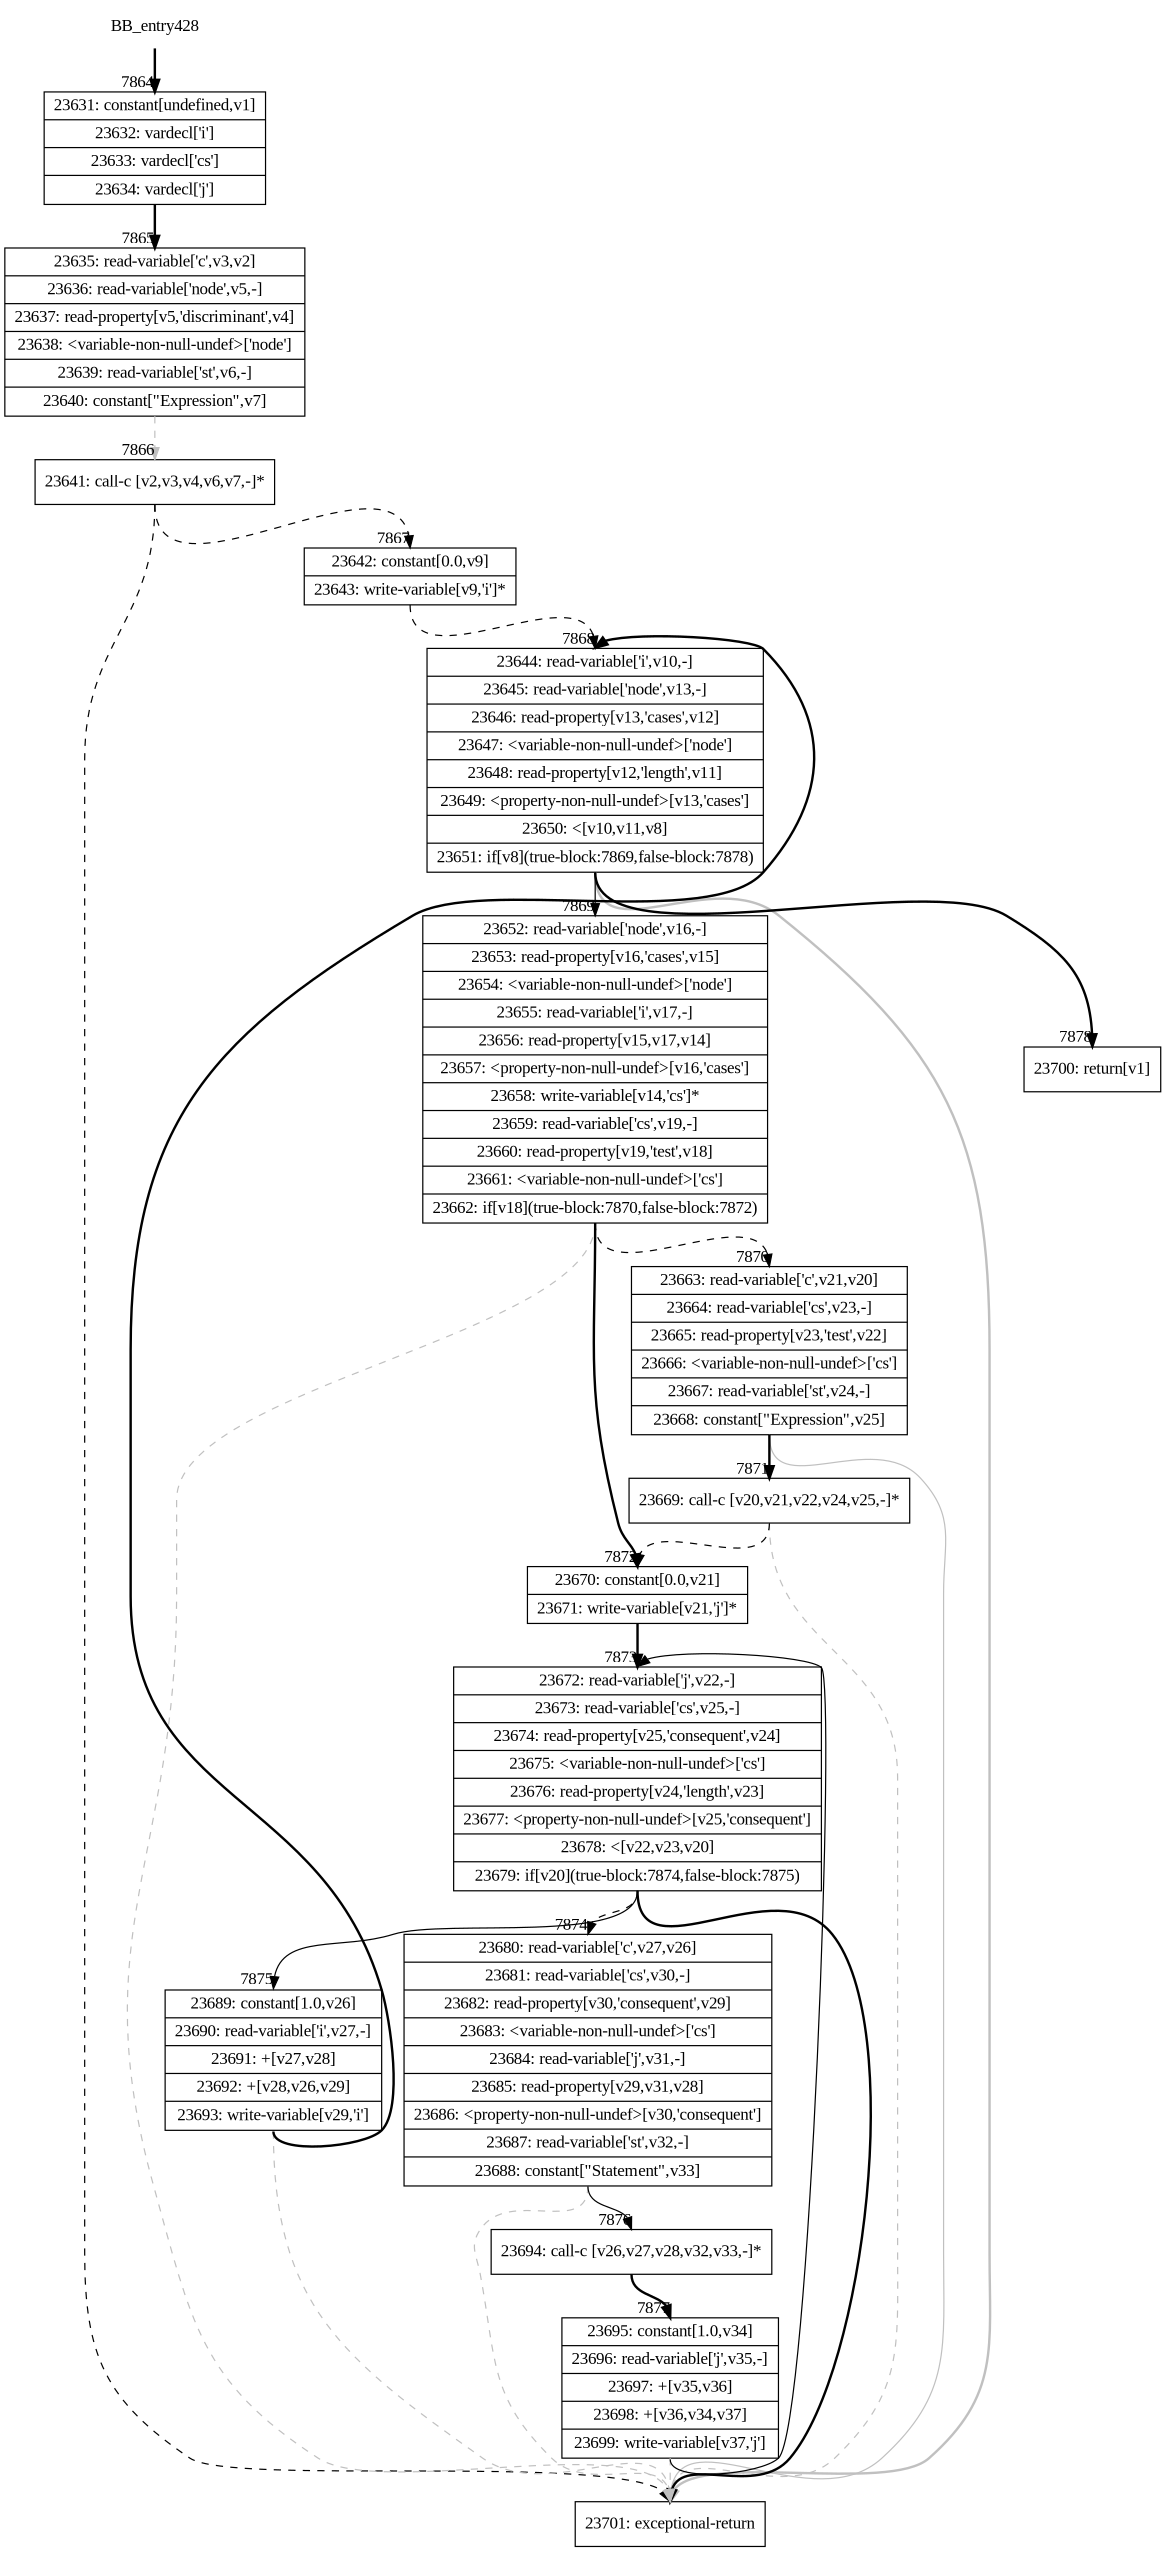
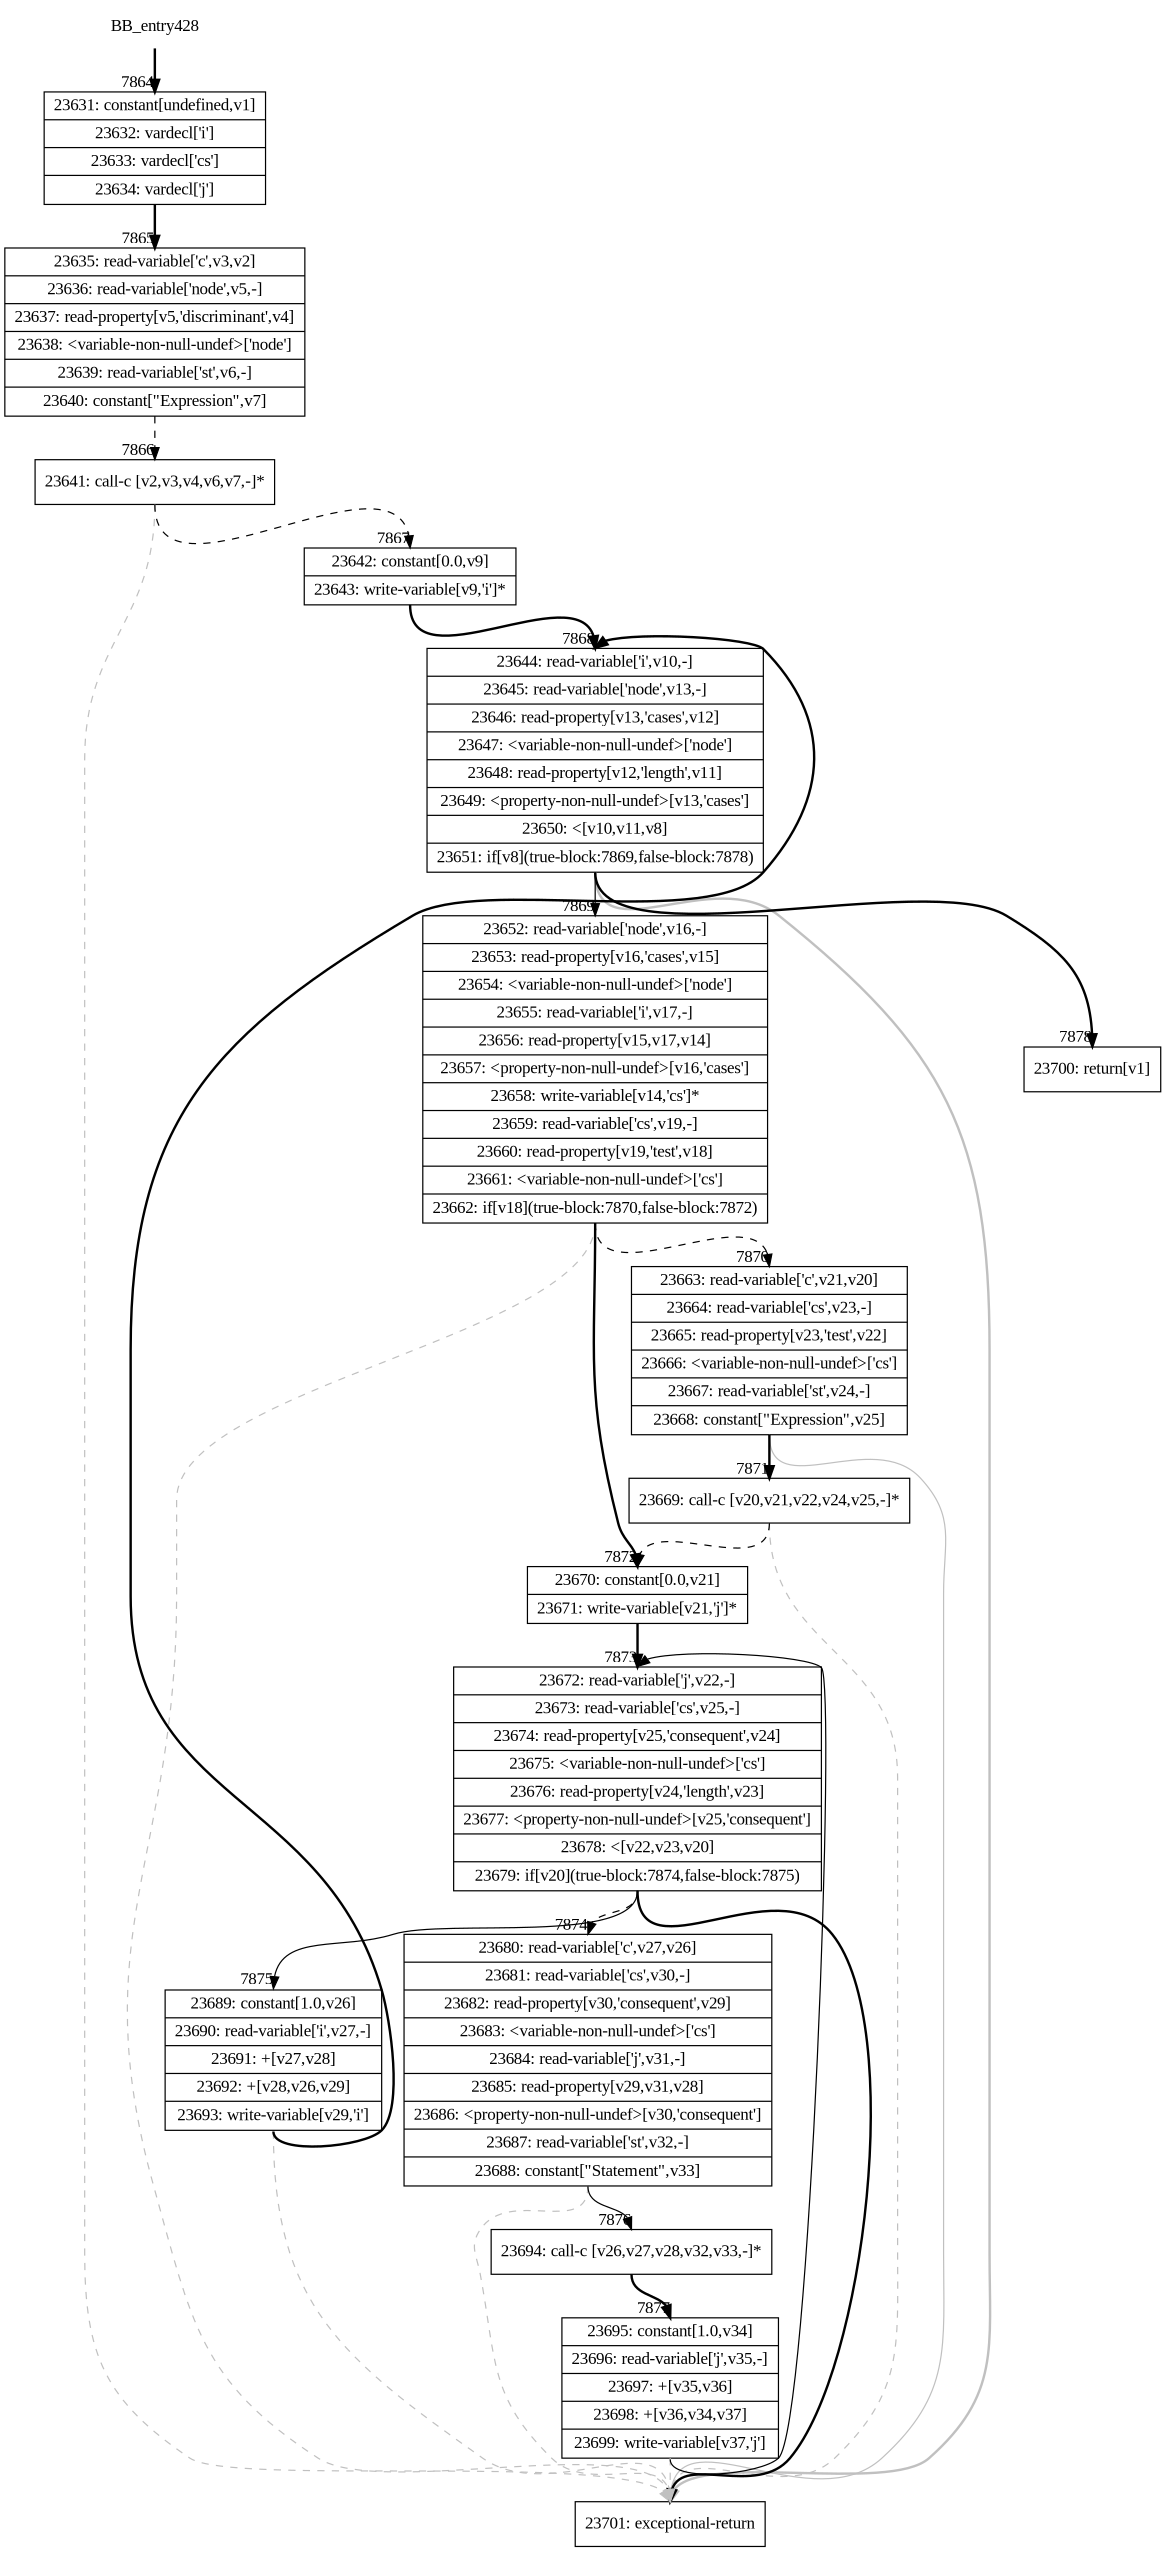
  digraph {
    fontname="Liberation Serif"
    rankdir=TD
    node [fontname="Liberation Serif" shape=record]
    edge [fontname="Liberation Serif" headport=n style=dashed tailport=s]
    BB_entry428 [shape=none]
    n2 [label="{23631: constant[undefined,v1]|23632: vardecl['i']|23633: vardecl['cs']|23634: vardecl['j']}"]
    n3 [label="{23635: read-variable['c',v3,v2]|23636: read-variable['node',v5,-]|23637: read-property[v5,'discriminant',v4]|23638: \<variable-non-null-undef\>['node']|23639: read-variable['st',v6,-]|23640: constant[\"Expression\",v7]}"]
    n4 [label="{23641: call-c [v2,v3,v4,v6,v7,-]*}"]
    n5 [label="{23701: exceptional-return}"]
    n6 [label="{23642: constant[0.0,v9]|23643: write-variable[v9,'i']*}"]
    n7 [label="{23644: read-variable['i',v10,-]|23645: read-variable['node',v13,-]|23646: read-property[v13,'cases',v12]|23647: \<variable-non-null-undef\>['node']|23648: read-property[v12,'length',v11]|23649: \<property-non-null-undef\>[v13,'cases']|23650: \<[v10,v11,v8]|23651: if[v8](true-block:7869,false-block:7878)}"]
    n8 [label="{23652: read-variable['node',v16,-]|23653: read-property[v16,'cases',v15]|23654: \<variable-non-null-undef\>['node']|23655: read-variable['i',v17,-]|23656: read-property[v15,v17,v14]|23657: \<property-non-null-undef\>[v16,'cases']|23658: write-variable[v14,'cs']*|23659: read-variable['cs',v19,-]|23660: read-property[v19,'test',v18]|23661: \<variable-non-null-undef\>['cs']|23662: if[v18](true-block:7870,false-block:7872)}"]
    n9 [label="{23700: return[v1]}"]
    n10 [label="{23663: read-variable['c',v21,v20]|23664: read-variable['cs',v23,-]|23665: read-property[v23,'test',v22]|23666: \<variable-non-null-undef\>['cs']|23667: read-variable['st',v24,-]|23668: constant[\"Expression\",v25]}"]
    n11 [label="{23670: constant[0.0,v21]|23671: write-variable[v21,'j']*}"]
    n12 [label="{23669: call-c [v20,v21,v22,v24,v25,-]*}"]
    n13 [label="{23672: read-variable['j',v22,-]|23673: read-variable['cs',v25,-]|23674: read-property[v25,'consequent',v24]|23675: \<variable-non-null-undef\>['cs']|23676: read-property[v24,'length',v23]|23677: \<property-non-null-undef\>[v25,'consequent']|23678: \<[v22,v23,v20]|23679: if[v20](true-block:7874,false-block:7875)}"]
    n14 [label="{23680: read-variable['c',v27,v26]|23681: read-variable['cs',v30,-]|23682: read-property[v30,'consequent',v29]|23683: \<variable-non-null-undef\>['cs']|23684: read-variable['j',v31,-]|23685: read-property[v29,v31,v28]|23686: \<property-non-null-undef\>[v30,'consequent']|23687: read-variable['st',v32,-]|23688: constant[\"Statement\",v33]}"]
    n15 [label="{23689: constant[1.0,v26]|23690: read-variable['i',v27,-]|23691: +[v27,v28]|23692: +[v28,v26,v29]|23693: write-variable[v29,'i']}"]
    n16 [label="{23694: call-c [v26,v27,v28,v32,v33,-]*}"]
    n17 [label="{23695: constant[1.0,v34]|23696: read-variable['j',v35,-]|23697: +[v35,v36]|23698: +[v36,v34,v37]|23699: write-variable[v37,'j']}"]
    BB_entry428 -> n2 [headlabel="    7864" style=bold]
    n2 -> n3 [headlabel="      7865" style=bold]
-   n3 -> n4 [headlabel="      7866" color=gray]
-   n4 -> n5 [color=black]
+   n3 -> n4 [headlabel="      7866"]
+   n4 -> n5 [color=gray]
    n4 -> n6 [headlabel="      7867"]
-   n6 -> n7 [headlabel="      7868"]
+   n6 -> n7 [headlabel="      7868" style=bold]
    n7 -> n5 [color=gray style=bold]
    n7 -> n8 [headlabel="      7869" style=solid]
    n7 -> n9 [headlabel="      7878" style=bold]
    n8 -> n5 [color=gray]
    n8 -> n10 [headlabel="      7870"]
    n8 -> n11 [headlabel="      7872" style=bold]
    n10 -> n5 [color=gray style=solid]
    n10 -> n12 [headlabel="      7871" style=bold]
    n11 -> n13 [headlabel="      7873" style=bold]
    n12 -> n5 [color=gray]
    n12 -> n11
    n13 -> n5 [color=black style=bold]
    n13 -> n14 [headlabel="      7874"]
    n13 -> n15 [headlabel="      7875" style=solid]
    n14 -> n5 [color=gray]
    n14 -> n16 [headlabel="      7876" style=solid]
    n15 -> n5 [color=gray]
    n15 -> n7 [style=bold]
    n16 -> n17 [headlabel="      7877" style=bold]
    n17 -> n5 [color=gray]
    n17 -> n13 [style=solid]
  }
